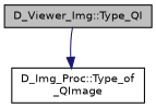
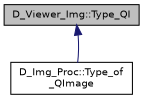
  digraph {
    rankdir=TB
    node [color=black fontname=Helvetica fontsize=10 shape=record style=filled]
    n1 [fillcolor=grey75 fontcolor=black height=0.2 label="D_Viewer_Img::Type_QI" width=0.4]
    n2 [fillcolor=white height=0.2 label="D_Img_Proc::Type_of\l_QImage" width=0.4]
-   n1 -> n2 [color=midnightblue fontname=Helvetica fontsize=10 labelfontname=Helvetica labelfontsize=10 style=solid]
+   n2 -> n1 [color=midnightblue fontname=Helvetica fontsize=10 labelfontname=Helvetica labelfontsize=10 style=solid]
  }
